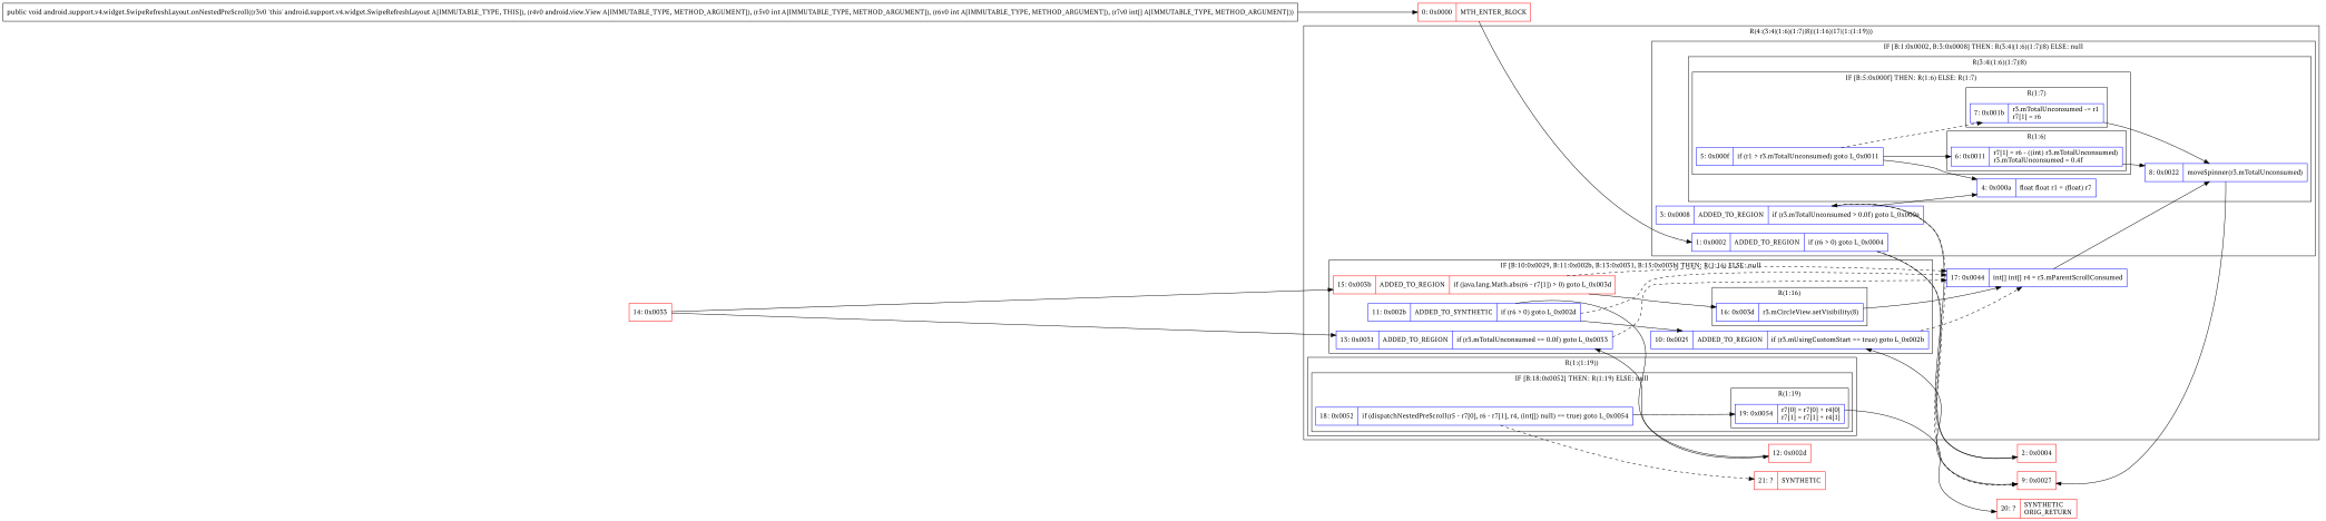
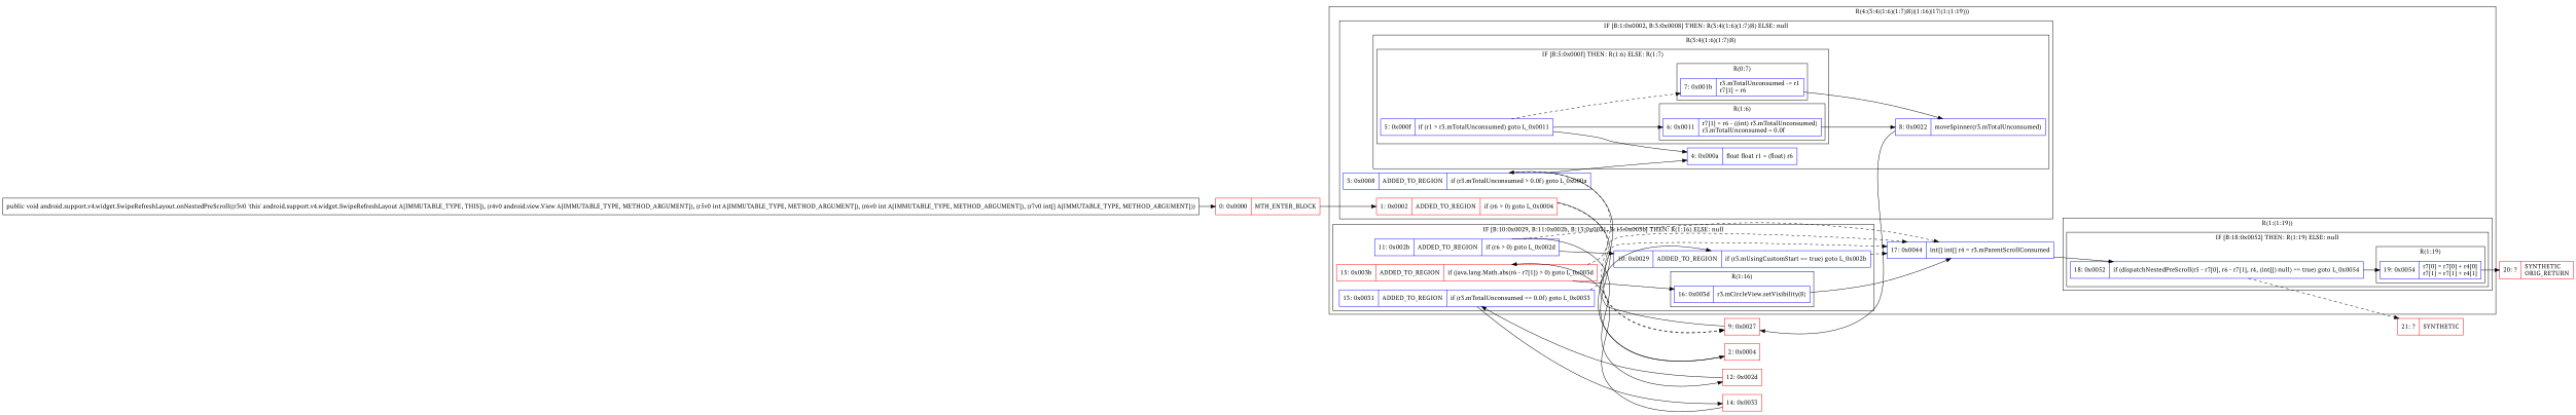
  digraph {
    fontname="PT Serif"
    rankdir=LR
    node [color=blue fontname="PT Serif" shape=record]
    edge [fontname="PT Serif"]
-   n1 [label="{6\:\ 0x0011|r7[1] = r6 \- ((int) r3.mTotalUnconsumed)\lr3.mTotalUnconsumed = 0.4f\l}"]
+   n1 [label="{6\:\ 0x0011|r7[1] = r6 \- ((int) r3.mTotalUnconsumed)\lr3.mTotalUnconsumed = 0.0f\l}"]
    n2 [label="{7\:\ 0x001b|r3.mTotalUnconsumed \-= r1\lr7[1] = r6\l}"]
    n3 [label="{5\:\ 0x000f|if (r1 \> r3.mTotalUnconsumed) goto L_0x0011\l}"]
-   n4 [label="{4\:\ 0x000a|float float r1 = (float) r7\l}"]
+   n4 [label="{4\:\ 0x000a|float float r1 = (float) r6\l}"]
    n5 [label="{8\:\ 0x0022|moveSpinner(r3.mTotalUnconsumed)\l}"]
-   n6 [label="{1\:\ 0x0002|ADDED_TO_REGION\l|if (r6 \> 0) goto L_0x0004\l}"]
+   n6 [color=red label="{1\:\ 0x0002|ADDED_TO_REGION\l|if (r6 \> 0) goto L_0x0004\l}"]
    n7 [label="{3\:\ 0x0008|ADDED_TO_REGION\l|if (r3.mTotalUnconsumed \> 0.0f) goto L_0x000a\l}"]
    n8 [label="{16\:\ 0x003d|r3.mCircleView.setVisibility(8)\l}"]
    n9 [label="{10\:\ 0x0029|ADDED_TO_REGION\l|if (r3.mUsingCustomStart == true) goto L_0x002b\l}"]
-   n10 [label="{11\:\ 0x002b|ADDED_TO_SYNTHETIC\l|if (r6 \> 0) goto L_0x002d\l}"]
+   n10 [label="{11\:\ 0x002b|ADDED_TO_REGION\l|if (r6 \> 0) goto L_0x002d\l}"]
    n11 [label="{13\:\ 0x0031|ADDED_TO_REGION\l|if (r3.mTotalUnconsumed == 0.0f) goto L_0x0033\l}"]
    n12 [color=red label="{15\:\ 0x003b|ADDED_TO_REGION\l|if (java.lang.Math.abs(r6 \- r7[1]) \> 0) goto L_0x003d\l}"]
    n13 [label="{19\:\ 0x0054|r7[0] = r7[0] + r4[0]\lr7[1] = r7[1] + r4[1]\l}"]
    n14 [label="{18\:\ 0x0052|if (dispatchNestedPreScroll(r5 \- r7[0], r6 \- r7[1], r4, (int[]) null) == true) goto L_0x0054\l}"]
    n15 [label="{17\:\ 0x0044|int[] int[] r4 = r3.mParentScrollConsumed\l}"]
    n16 [color=red label="{9\:\ 0x0027}"]
    n17 [color=red label="{2\:\ 0x0004}"]
    n18 [color=red label="{12\:\ 0x002d}"]
    n19 [color=red label="{14\:\ 0x0033}"]
    n20 [color=red label="{20\:\ ?|SYNTHETIC\lORIG_RETURN\l}"]
    n21 [color=red label="{21\:\ ?|SYNTHETIC\l}"]
    n22 [color=red label="{0\:\ 0x0000|MTH_ENTER_BLOCK\l}"]
    n23 [label="{public void android.support.v4.widget.SwipeRefreshLayout.onNestedPreScroll((r3v0 'this' android.support.v4.widget.SwipeRefreshLayout A[IMMUTABLE_TYPE, THIS]), (r4v0 android.view.View A[IMMUTABLE_TYPE, METHOD_ARGUMENT]), (r5v0 int A[IMMUTABLE_TYPE, METHOD_ARGUMENT]), (r6v0 int A[IMMUTABLE_TYPE, METHOD_ARGUMENT]), (r7v0 int[] A[IMMUTABLE_TYPE, METHOD_ARGUMENT])) }" color=""]
    subgraph cluster_1 {
      label="R(4:(3:4|(1:6)(1:7)|8)|(1:16)|17|(1:(1:19)))"
      n15
      subgraph cluster_2 {
        label="IF [B:1:0x0002, B:3:0x0008] THEN: R(3:4|(1:6)(1:7)|8) ELSE: null"
        n6
        n7
        subgraph cluster_3 {
          label="R(3:4|(1:6)(1:7)|8)"
          n4
          n5
          subgraph cluster_4 {
            label="IF [B:5:0x000f] THEN: R(1:6) ELSE: R(1:7)"
            n3
            subgraph cluster_5 {
              label="R(1:6)"
              n1
            }
            subgraph cluster_6 {
-             label="R(1:7)"
+             label="R(0:7)"
              n2
            }
          }
        }
      }
      subgraph cluster_7 {
        label="IF [B:10:0x0029, B:11:0x002b, B:13:0x0031, B:15:0x003b] THEN: R(1:16) ELSE: null"
        n9
        n10
        n11
        n12
        subgraph cluster_8 {
          label="R(1:16)"
          n8
        }
      }
      subgraph cluster_9 {
        label="R(1:(1:19))"
        subgraph cluster_10 {
          label="IF [B:18:0x0052] THEN: R(1:19) ELSE: null"
          n14
          subgraph cluster_11 {
            label="R(1:19)"
            n13
          }
        }
      }
    }
    n1 -> n5
    n2 -> n5
    n3 -> n1
    n3 -> n2 [style=dashed]
    n3 -> n4
    n5 -> n16
    n6 -> n16 [style=dashed]
    n6 -> n17
    n7 -> n4
    n7 -> n16 [style=dashed]
    n8 -> n15
    n9 -> n15 [style=dashed]
    n10 -> n9
    n10 -> n15 [style=dashed]
    n10 -> n18
    n11 -> n15 [style=dashed]
-   n19 -> n11
+   n11 -> n19
    n12 -> n8
    n12 -> n15 [style=dashed]
    n13 -> n20
    n14 -> n13
    n14 -> n21 [style=dashed]
-   n15 -> n5
+   n15 -> n14
    n16 -> n9
    n17 -> n7
    n18 -> n11
    n19 -> n12
    n22 -> n6
    n23 -> n22
  }
